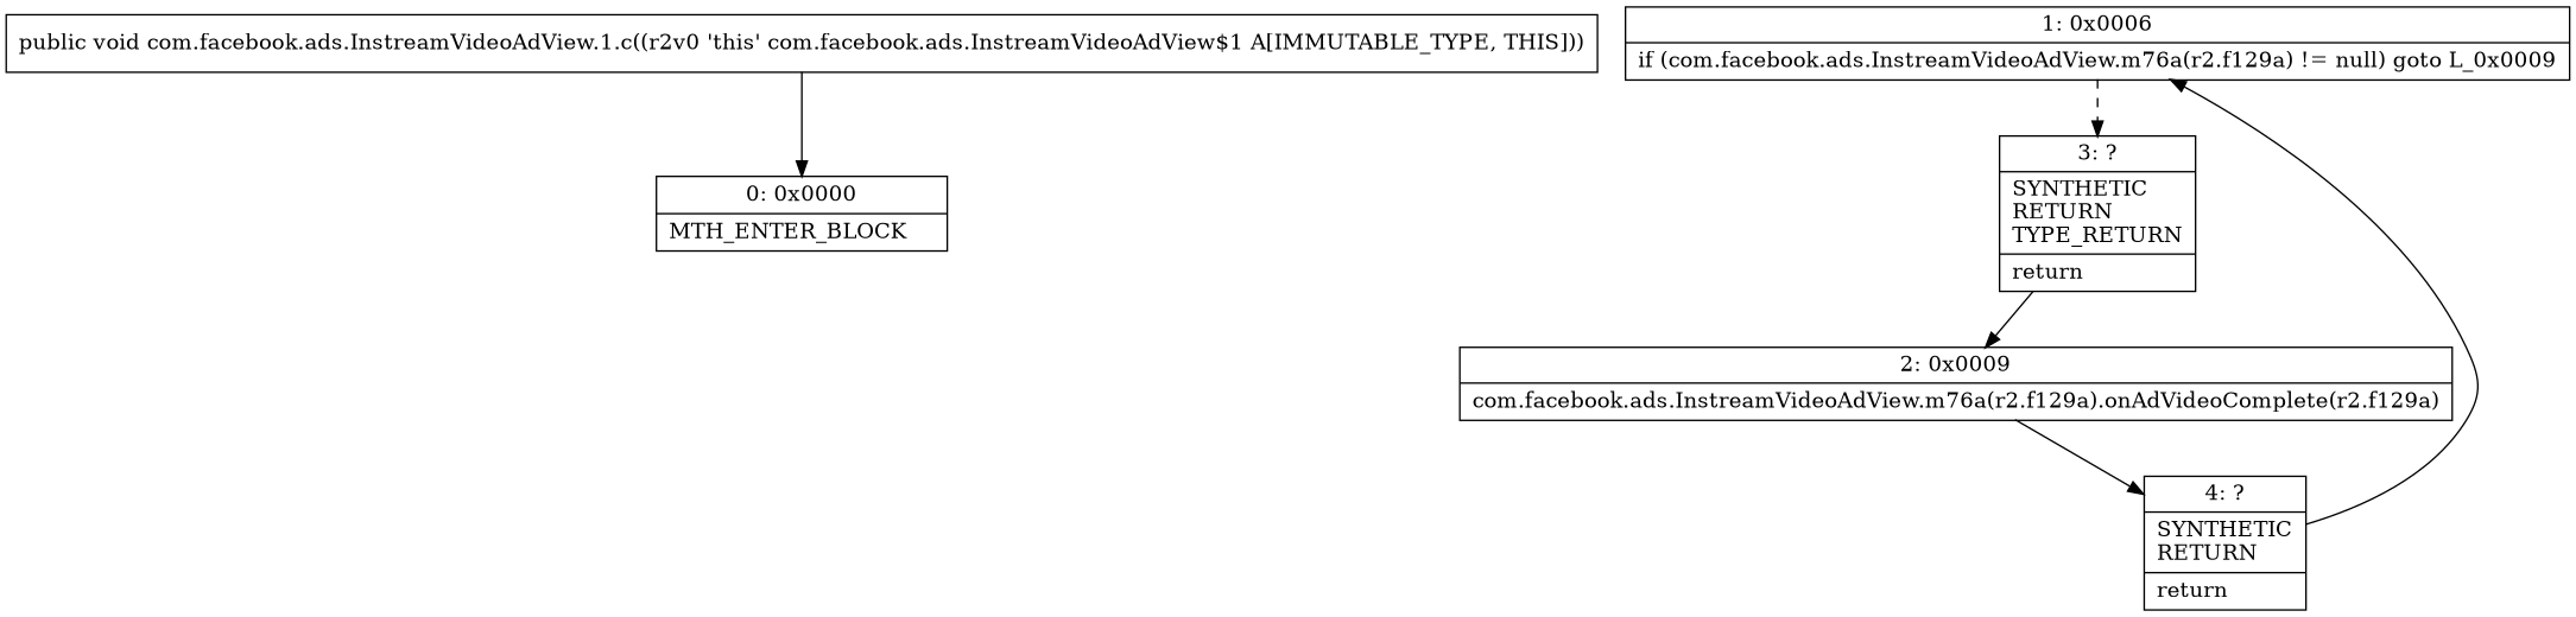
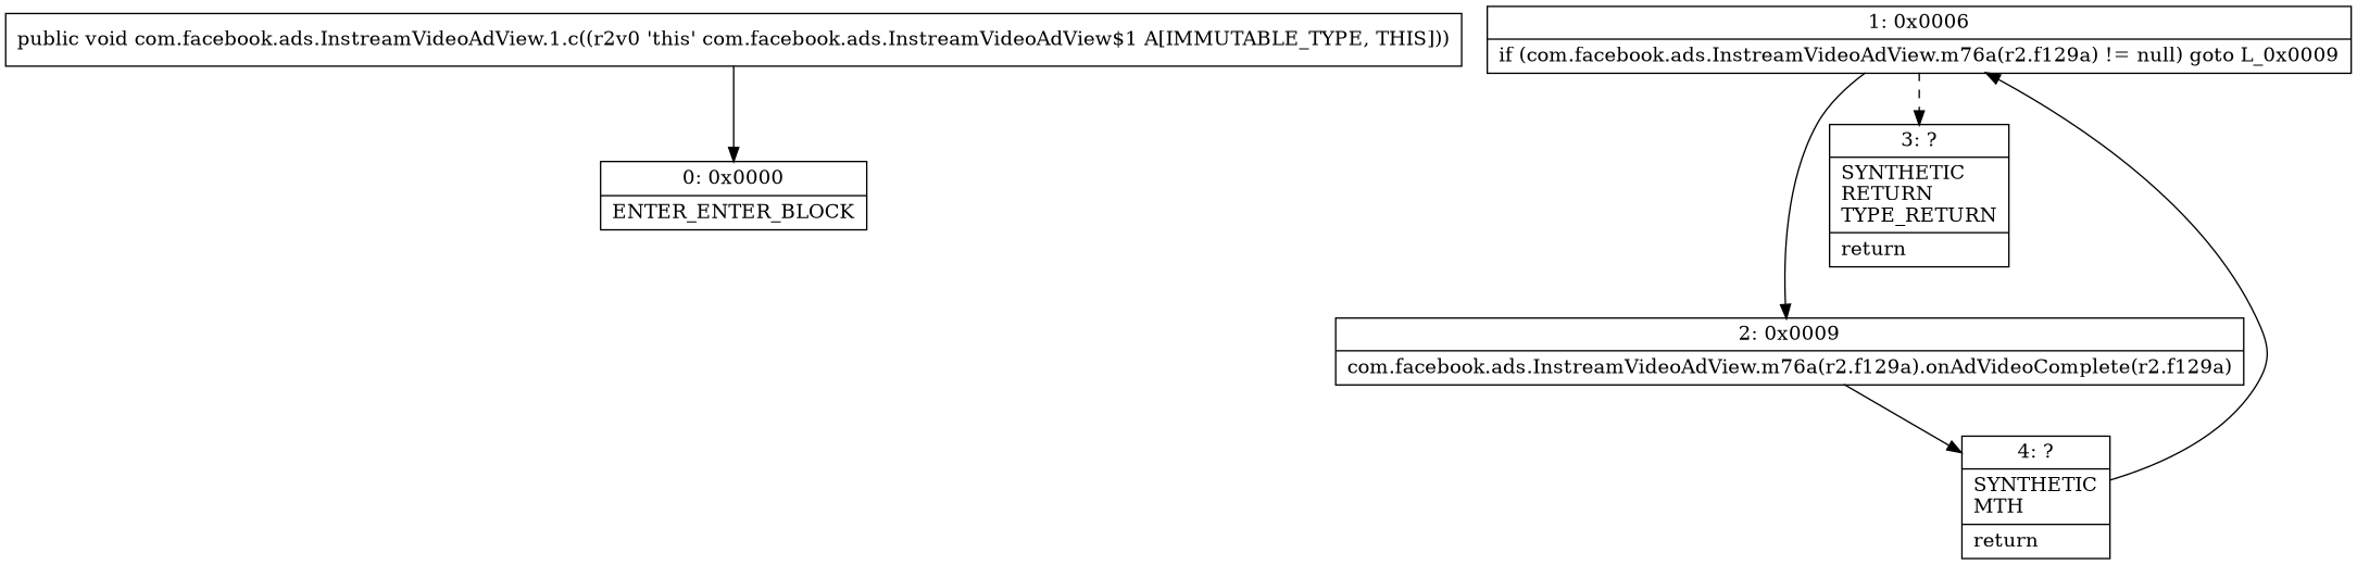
  digraph {
    node [shape=record]
-   n1 [label="{0\:\ 0x0000|MTH_ENTER_BLOCK\l}"]
+   n1 [label="{0\:\ 0x0000|ENTER_ENTER_BLOCK\l}"]
    n2 [label="{1\:\ 0x0006|if (com.facebook.ads.InstreamVideoAdView.m76a(r2.f129a) != null) goto L_0x0009\l}"]
    n3 [label="{2\:\ 0x0009|com.facebook.ads.InstreamVideoAdView.m76a(r2.f129a).onAdVideoComplete(r2.f129a)\l}"]
    n4 [label="{3\:\ ?|SYNTHETIC\lRETURN\lTYPE_RETURN\l|return\l}"]
-   n5 [label="{4\:\ ?|SYNTHETIC\lRETURN\l|return\l}"]
+   n5 [label="{4\:\ ?|SYNTHETIC\lMTH\l|return\l}"]
    n6 [label="{public void com.facebook.ads.InstreamVideoAdView.1.c((r2v0 'this' com.facebook.ads.InstreamVideoAdView$1 A[IMMUTABLE_TYPE, THIS])) }"]
-   n4 -> n3
+   n2 -> n3
    n2 -> n4 [style=dashed]
    n3 -> n5
    n5 -> n2
    n6 -> n1
  }
